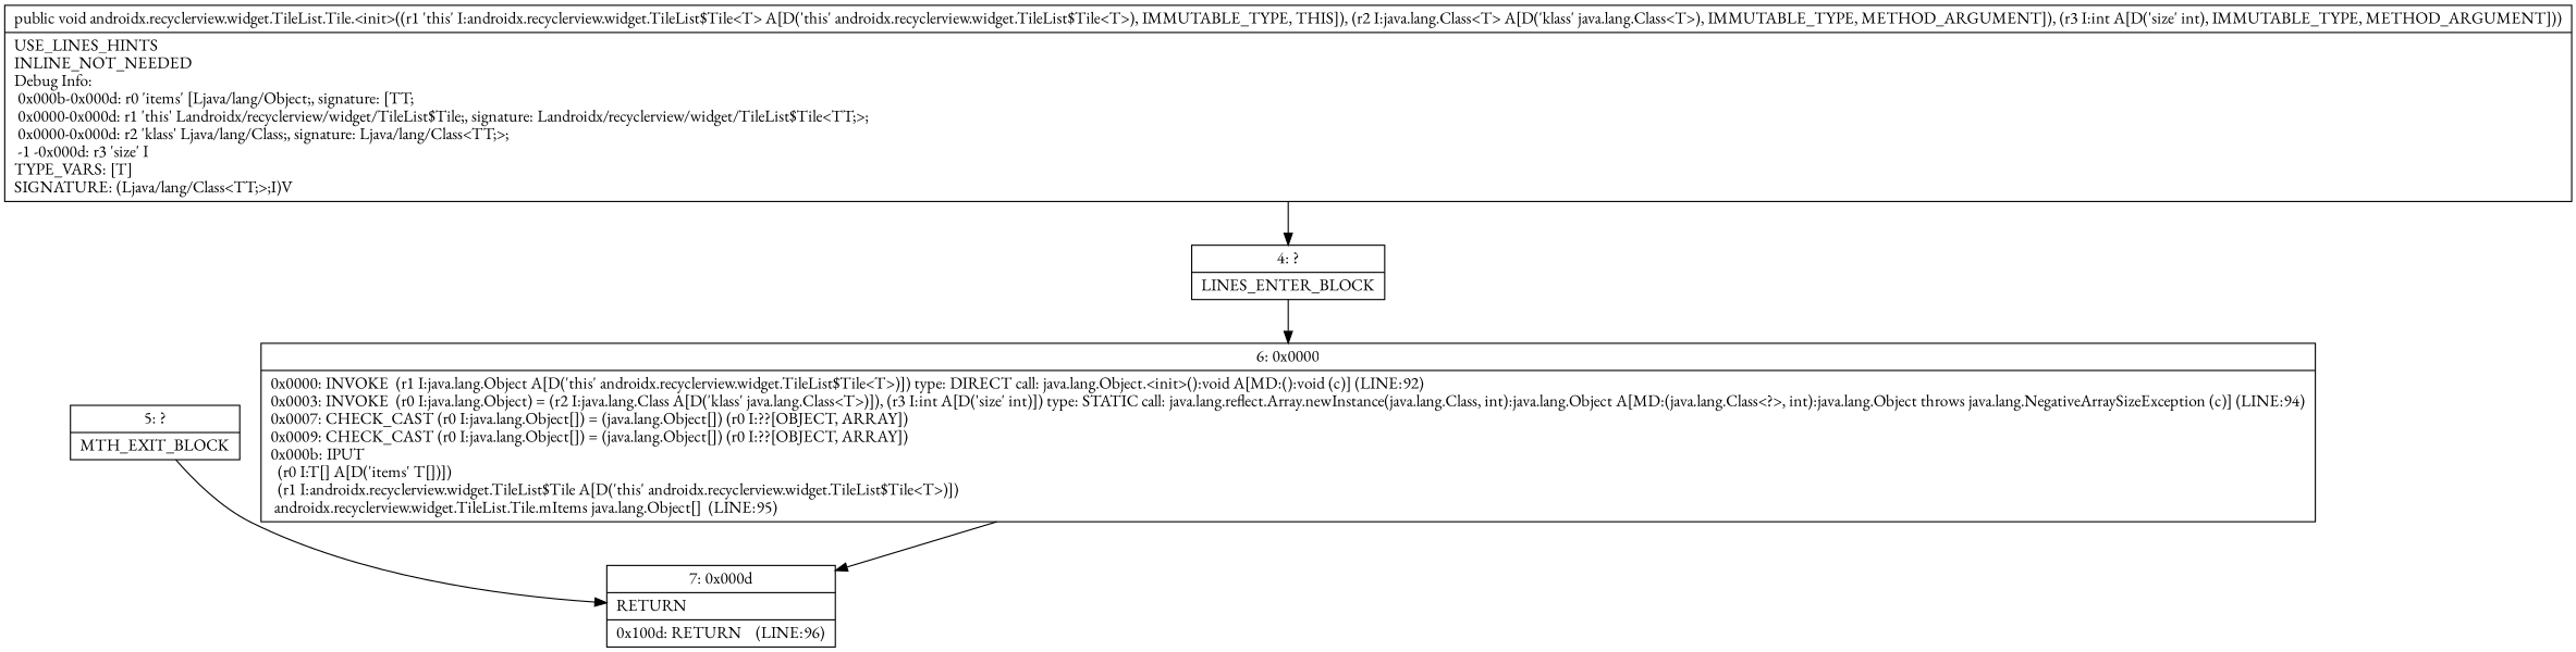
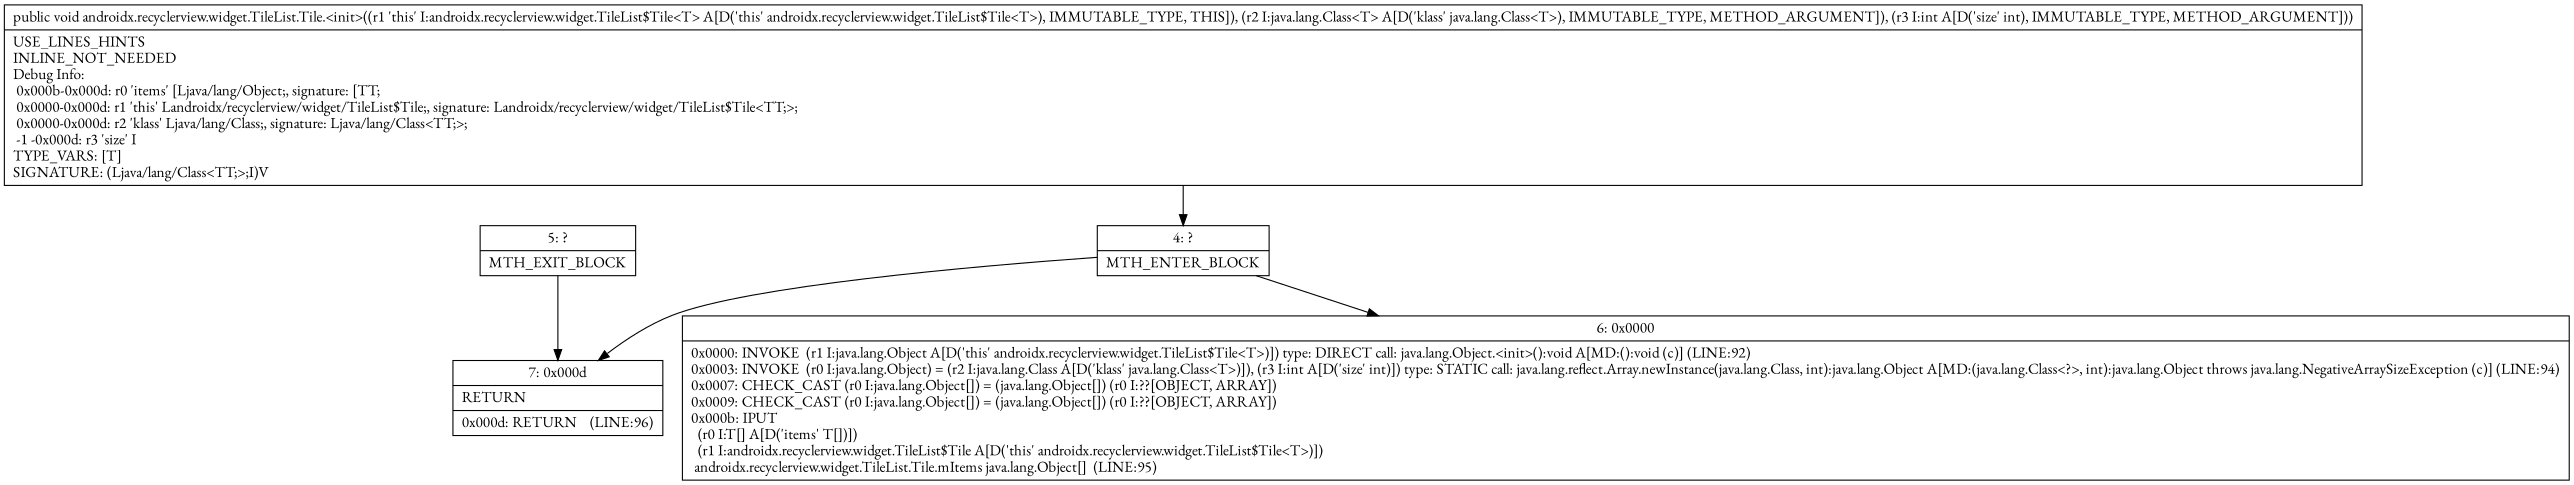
  digraph {
    fontname="EB Garamond"
    node [fontname="EB Garamond" shape=record]
    edge [fontname="EB Garamond"]
-   n1 [label="{4\:\ ?|LINES_ENTER_BLOCK\l}"]
+   n1 [label="{4\:\ ?|MTH_ENTER_BLOCK\l}"]
    n2 [label="{6\:\ 0x0000|0x0000: INVOKE  (r1 I:java.lang.Object A[D('this' androidx.recyclerview.widget.TileList$Tile\<T\>)]) type: DIRECT call: java.lang.Object.\<init\>():void A[MD:():void (c)] (LINE:92)\l0x0003: INVOKE  (r0 I:java.lang.Object) = (r2 I:java.lang.Class A[D('klass' java.lang.Class\<T\>)]), (r3 I:int A[D('size' int)]) type: STATIC call: java.lang.reflect.Array.newInstance(java.lang.Class, int):java.lang.Object A[MD:(java.lang.Class\<?\>, int):java.lang.Object throws java.lang.NegativeArraySizeException (c)] (LINE:94)\l0x0007: CHECK_CAST (r0 I:java.lang.Object[]) = (java.lang.Object[]) (r0 I:??[OBJECT, ARRAY]) \l0x0009: CHECK_CAST (r0 I:java.lang.Object[]) = (java.lang.Object[]) (r0 I:??[OBJECT, ARRAY]) \l0x000b: IPUT  \l  (r0 I:T[] A[D('items' T[])])\l  (r1 I:androidx.recyclerview.widget.TileList$Tile A[D('this' androidx.recyclerview.widget.TileList$Tile\<T\>)])\l androidx.recyclerview.widget.TileList.Tile.mItems java.lang.Object[]  (LINE:95)\l}"]
-   n3 [label="{7\:\ 0x000d|RETURN\l|0x100d: RETURN    (LINE:96)\l}"]
+   n3 [label="{7\:\ 0x000d|RETURN\l|0x000d: RETURN    (LINE:96)\l}"]
    n4 [label="{5\:\ ?|MTH_EXIT_BLOCK\l}"]
    n5 [label="{public void androidx.recyclerview.widget.TileList.Tile.\<init\>((r1 'this' I:androidx.recyclerview.widget.TileList$Tile\<T\> A[D('this' androidx.recyclerview.widget.TileList$Tile\<T\>), IMMUTABLE_TYPE, THIS]), (r2 I:java.lang.Class\<T\> A[D('klass' java.lang.Class\<T\>), IMMUTABLE_TYPE, METHOD_ARGUMENT]), (r3 I:int A[D('size' int), IMMUTABLE_TYPE, METHOD_ARGUMENT]))  | USE_LINES_HINTS\lINLINE_NOT_NEEDED\lDebug Info:\l  0x000b\-0x000d: r0 'items' [Ljava\/lang\/Object;, signature: [TT;\l  0x0000\-0x000d: r1 'this' Landroidx\/recyclerview\/widget\/TileList$Tile;, signature: Landroidx\/recyclerview\/widget\/TileList$Tile\<TT;\>;\l  0x0000\-0x000d: r2 'klass' Ljava\/lang\/Class;, signature: Ljava\/lang\/Class\<TT;\>;\l  \-1 \-0x000d: r3 'size' I\lTYPE_VARS: [T]\lSIGNATURE: (Ljava\/lang\/Class\<TT;\>;I)V\l}"]
    n1 -> n2
-   n2 -> n3
+   n1 -> n3
    n4 -> n3
    n5 -> n1
  }
